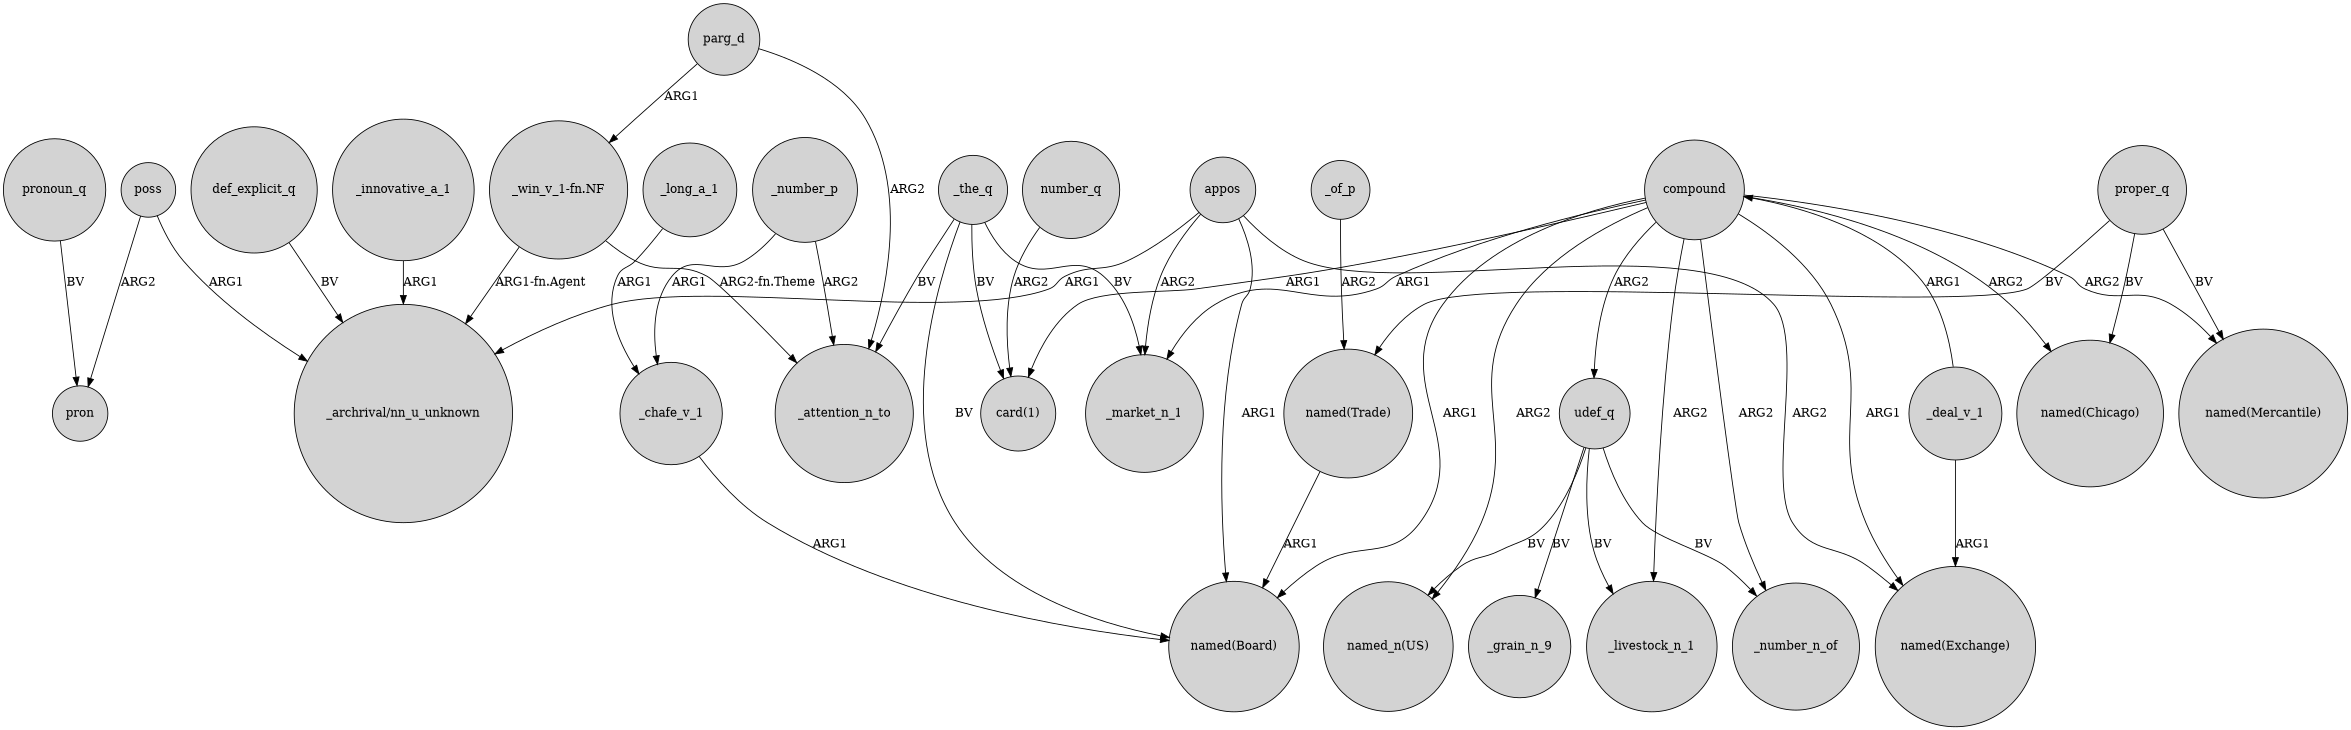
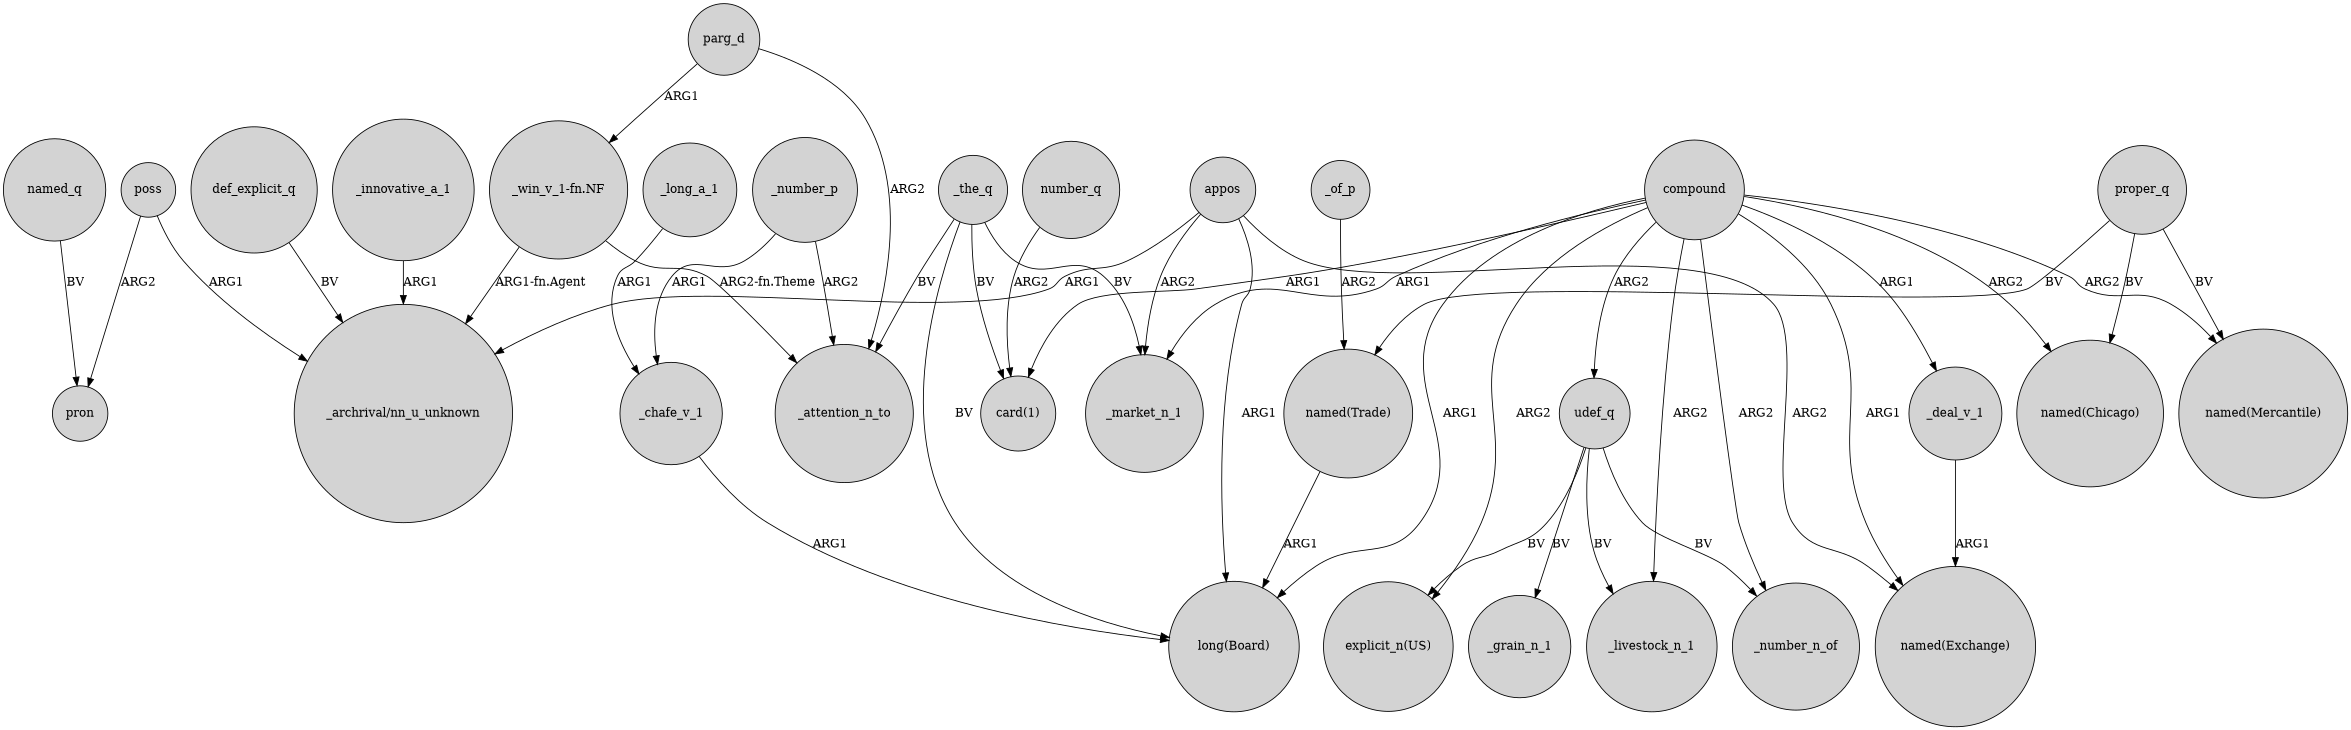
  digraph {
    node [shape=circle style=filled]
    _the_q
-   "named(Board)"
+   "named(Board)" [label="long(Board)"]
    _attention_n_to
    _market_n_1
    "card(1)"
    n6 [label=_number_p]
    _chafe_v_1
    udef_q
-   "named_n(US)"
+   "named_n(US)" [label="explicit_n(US)"]
    _number_n_of
-   _grain_n_1 [label=_grain_n_9]
+   _grain_n_1
    _livestock_n_1
    _long_a_1
    poss
    pron
    "_archrival/nn_u_unknown"
    "_win_v_1-fn.NF"
    compound
    "named(Exchange)"
    "named(Mercantile)"
    "named(Chicago)"
    _deal_v_1
    parg_d
    proper_q
    "named(Trade)"
    _of_p
-   pronoun_q
+   pronoun_q [label=named_q]
    _innovative_a_1
    number_q
    appos
    def_explicit_q
    _the_q -> "named(Board)" [label=BV]
    _the_q -> _attention_n_to [label=BV]
    _the_q -> _market_n_1 [label=BV]
    _the_q -> "card(1)" [label=BV]
    n6 -> _attention_n_to [label=ARG2]
    n6 -> _chafe_v_1 [label=ARG1]
    _chafe_v_1 -> "named(Board)" [label=ARG1]
    udef_q -> "named_n(US)" [label=BV]
    udef_q -> _number_n_of [label=BV]
    udef_q -> _grain_n_1 [label=BV]
    udef_q -> _livestock_n_1 [label=BV]
    _long_a_1 -> _chafe_v_1 [label=ARG1]
    poss -> pron [label=ARG2]
    poss -> "_archrival/nn_u_unknown" [label=ARG1]
    "_win_v_1-fn.NF" -> _attention_n_to [label="ARG2-fn.Theme"]
    "_win_v_1-fn.NF" -> "_archrival/nn_u_unknown" [label="ARG1-fn.Agent"]
    compound -> "named(Board)" [label=ARG1]
    compound -> _market_n_1 [label=ARG1]
    compound -> "card(1)" [label=ARG1]
    compound -> udef_q [label=ARG2]
    compound -> "named_n(US)" [label=ARG2]
    compound -> _number_n_of [label=ARG2]
    compound -> _livestock_n_1 [label=ARG2]
    compound -> "named(Exchange)" [label=ARG1]
    compound -> "named(Mercantile)" [label=ARG2]
    compound -> "named(Chicago)" [label=ARG2]
-   _deal_v_1 -> compound [label=ARG1]
+   compound -> _deal_v_1 [label=ARG1]
    _deal_v_1 -> "named(Exchange)" [label=ARG1]
    parg_d -> _attention_n_to [label=ARG2]
    parg_d -> "_win_v_1-fn.NF" [label=ARG1]
    proper_q -> "named(Mercantile)" [label=BV]
    proper_q -> "named(Chicago)" [label=BV]
    proper_q -> "named(Trade)" [label=BV]
    "named(Trade)" -> "named(Board)" [label=ARG1]
    _of_p -> "named(Trade)" [label=ARG2]
    pronoun_q -> pron [label=BV]
    _innovative_a_1 -> "_archrival/nn_u_unknown" [label=ARG1]
    number_q -> "card(1)" [label=ARG2]
    appos -> "named(Board)" [label=ARG1]
    appos -> _market_n_1 [label=ARG2]
    appos -> "_archrival/nn_u_unknown" [label=ARG1]
    appos -> "named(Exchange)" [label=ARG2]
    def_explicit_q -> "_archrival/nn_u_unknown" [label=BV]
  }
